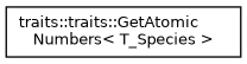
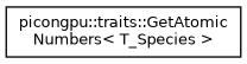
  digraph {
    rankdir=LR
-   n1 [color=black fillcolor=white fontname=Helvetica fontsize=10 height=0.2 label="traits::traits::GetAtomic\lNumbers\< T_Species \>" shape=record style=filled width=0.4]
+   n1 [color=black fillcolor=white fontname=Helvetica fontsize=10 height=0.2 label="picongpu::traits::GetAtomic\lNumbers\< T_Species \>" shape=record style=filled width=0.4]
  }
